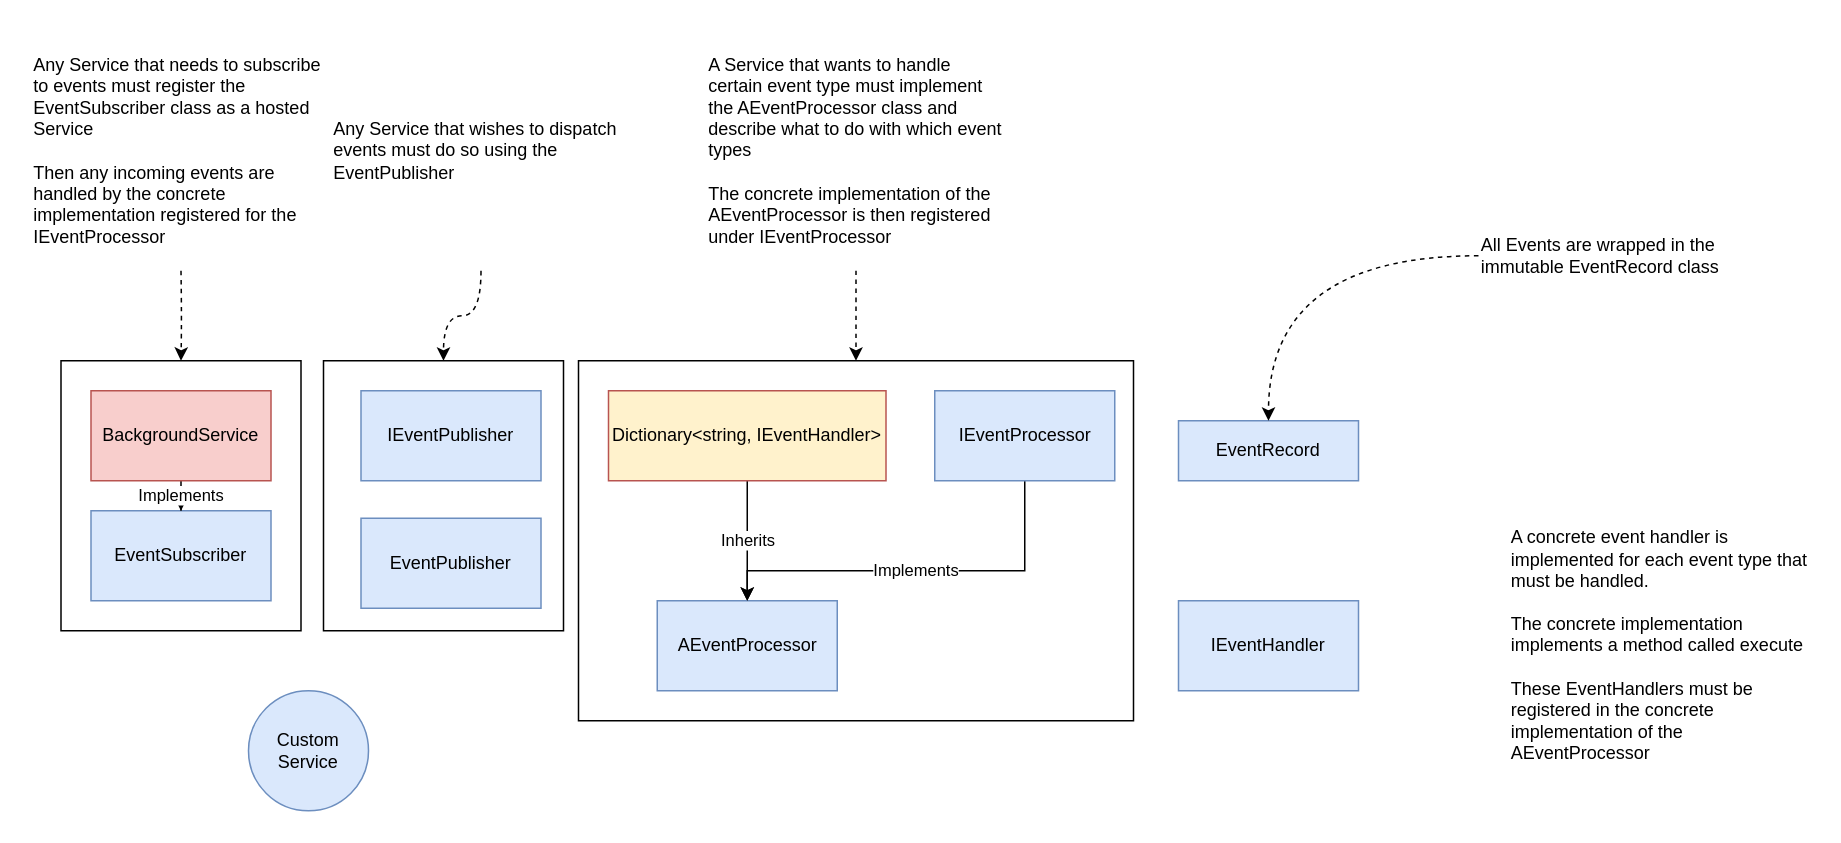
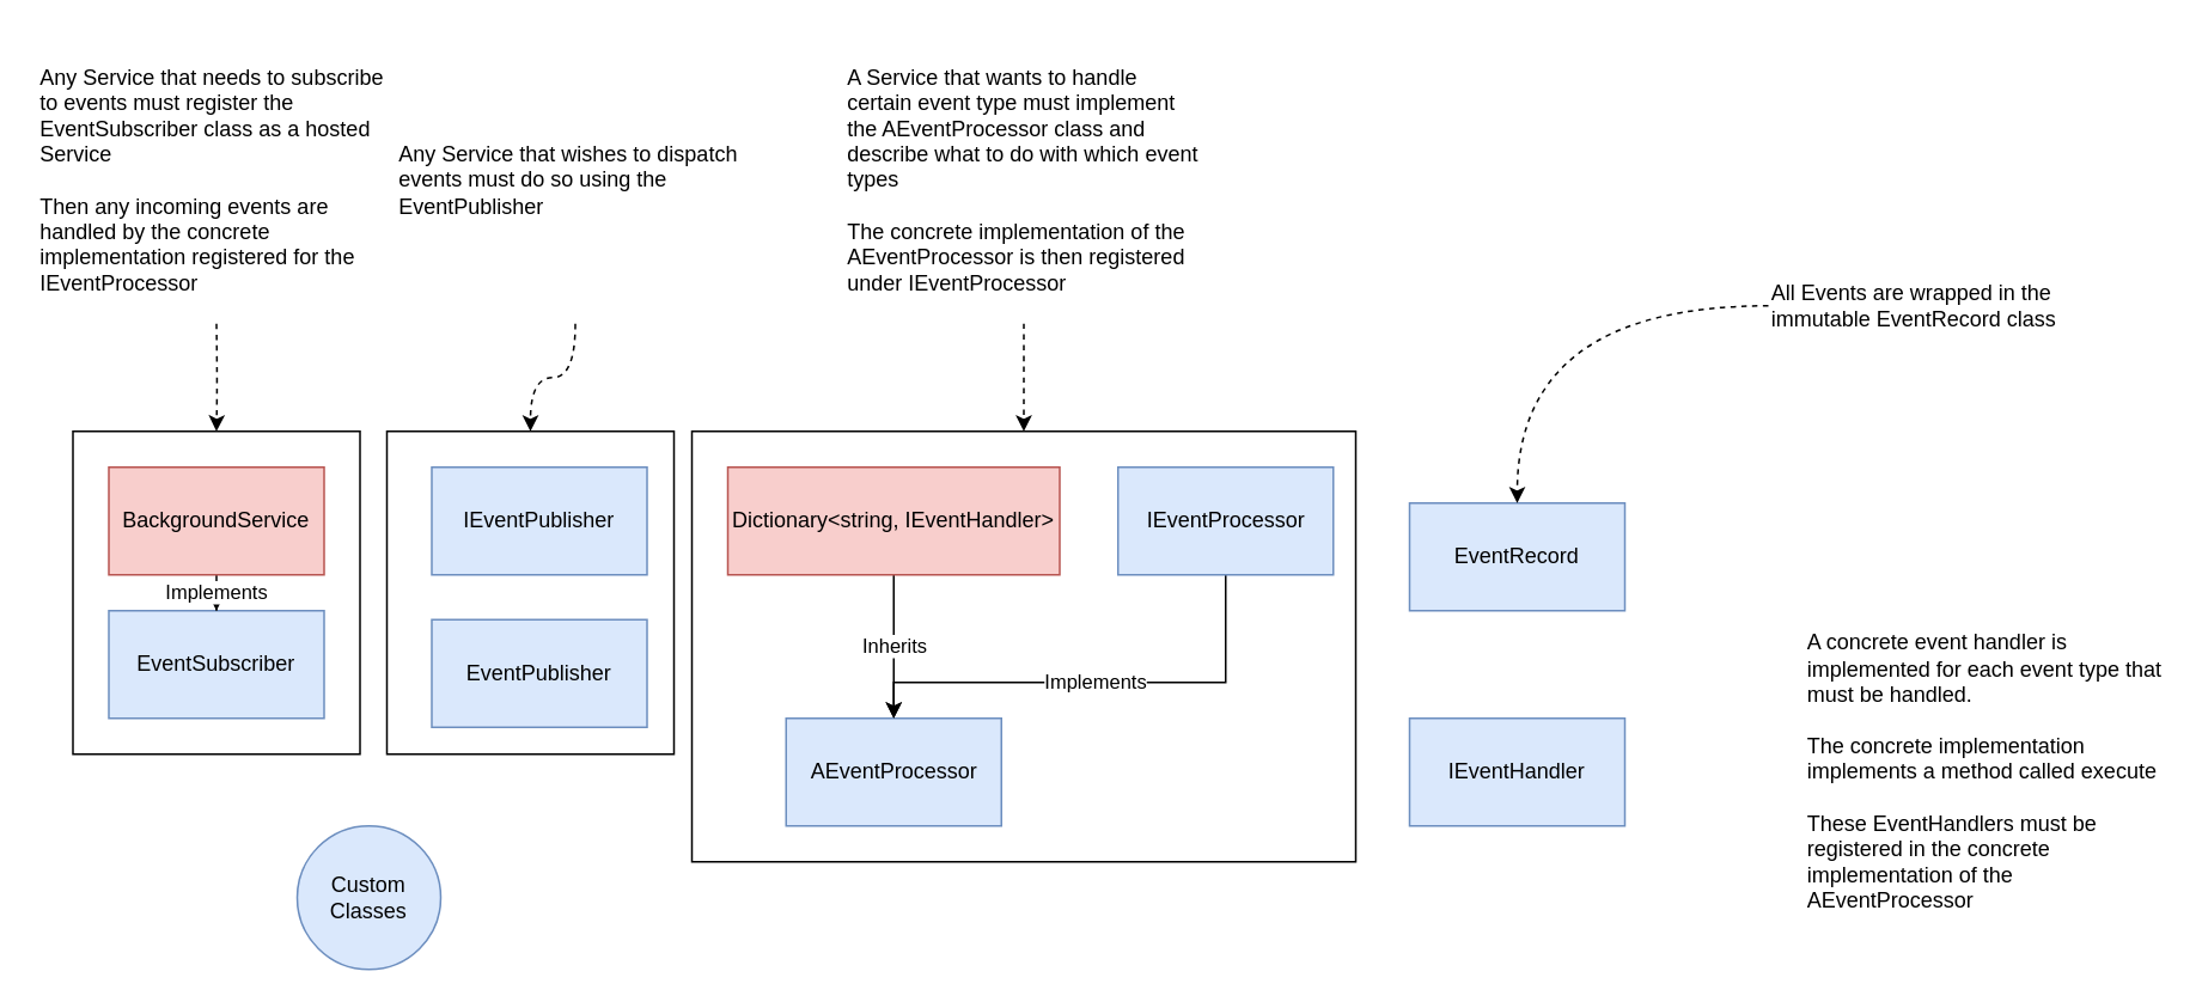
  <mxCell id="0" />
  <mxCell id="1" parent="0" />
  <mxCell id="2" value="" style="rounded=0;whiteSpace=wrap;html=1;" vertex="1" parent="1"><mxGeometry x="215" y="240" width="160" height="180" as="geometry" /></mxCell>
  <mxCell id="3" value="" style="rounded=0;whiteSpace=wrap;html=1;" vertex="1" parent="1"><mxGeometry x="385" y="240" width="370" height="240" as="geometry" /></mxCell>
  <mxCell id="4" value="" style="rounded=0;whiteSpace=wrap;html=1;" vertex="1" parent="1"><mxGeometry x="40" y="240" width="160" height="180" as="geometry" /></mxCell>
  <mxCell id="5" value="&lt;div&gt;EventPublisher&lt;/div&gt;" style="rounded=0;whiteSpace=wrap;html=1;fillColor=#dae8fc;strokeColor=#6c8ebf;" vertex="1" parent="1"><mxGeometry x="240" y="345" width="120" height="60" as="geometry" /></mxCell>
  <mxCell id="6" value="&lt;div&gt;EventSubscriber&lt;/div&gt;" style="rounded=0;whiteSpace=wrap;html=1;fillColor=#dae8fc;strokeColor=#6c8ebf;" vertex="1" parent="1"><mxGeometry x="60" y="340" width="120" height="60" as="geometry" /></mxCell>
  <mxCell id="7" value="IEventPublisher" style="rounded=0;whiteSpace=wrap;html=1;fillColor=#dae8fc;strokeColor=#6c8ebf;" vertex="1" parent="1"><mxGeometry x="240" y="260" width="120" height="60" as="geometry" /></mxCell>
  <mxCell id="8" value="&lt;div&gt;AEventProcessor&lt;/div&gt;" style="rounded=0;whiteSpace=wrap;html=1;fillColor=#dae8fc;strokeColor=#6c8ebf;" vertex="1" parent="1"><mxGeometry x="437.5" y="400" width="120" height="60" as="geometry" /></mxCell>
- <mxCell id="9" value="&lt;div&gt;EventRecord&lt;/div&gt;" style="rounded=0;whiteSpace=wrap;html=1;fillColor=#dae8fc;strokeColor=#6c8ebf;" vertex="1" parent="1"><mxGeometry x="785" y="280" width="120" height="40" as="geometry" /></mxCell>
+ <mxCell id="9" value="&lt;div&gt;EventRecord&lt;/div&gt;" style="rounded=0;whiteSpace=wrap;html=1;fillColor=#dae8fc;strokeColor=#6c8ebf;" vertex="1" parent="1"><mxGeometry x="785" y="280" width="120" height="60" as="geometry" /></mxCell>
  <mxCell id="10" value="IEventHandler" style="rounded=0;whiteSpace=wrap;html=1;fillColor=#dae8fc;strokeColor=#6c8ebf;" vertex="1" parent="1"><mxGeometry x="785" y="400" width="120" height="60" as="geometry" /></mxCell>
  <mxCell id="11" value="Implements" style="edgeStyle=orthogonalEdgeStyle;rounded=0;orthogonalLoop=1;jettySize=auto;html=1;entryX=0.5;entryY=0;entryDx=0;entryDy=0;" edge="1" parent="1" source="12" target="8"><mxGeometry relative="1" as="geometry"><Array as="points"><mxPoint x="682.5" y="380" /><mxPoint x="497.5" y="380" /></Array></mxGeometry></mxCell>
  <mxCell id="12" value="IEventProcessor" style="rounded=0;whiteSpace=wrap;html=1;fillColor=#dae8fc;strokeColor=#6c8ebf;" vertex="1" parent="1"><mxGeometry x="622.5" y="260" width="120" height="60" as="geometry" /></mxCell>
  <mxCell id="13" value="Implements" style="edgeStyle=orthogonalEdgeStyle;rounded=0;orthogonalLoop=1;jettySize=auto;html=1;dashed=1;" edge="1" parent="1" source="14" target="6"><mxGeometry relative="1" as="geometry" /></mxCell>
  <mxCell id="14" value="BackgroundService" style="rounded=0;whiteSpace=wrap;html=1;fillColor=#f8cecc;strokeColor=#b85450;" vertex="1" parent="1"><mxGeometry x="60" y="260" width="120" height="60" as="geometry" /></mxCell>
- <mxCell id="15" value="Custom Service" style="ellipse;whiteSpace=wrap;html=1;aspect=fixed;fillColor=#dae8fc;strokeColor=#6c8ebf;" vertex="1" parent="1"><mxGeometry x="165" y="460" width="80" height="80" as="geometry" /></mxCell>
+ <mxCell id="15" value="Custom Classes" style="ellipse;whiteSpace=wrap;html=1;aspect=fixed;fillColor=#dae8fc;strokeColor=#6c8ebf;" vertex="1" parent="1"><mxGeometry x="165" y="460" width="80" height="80" as="geometry" /></mxCell>
  <mxCell id="16" value="Inherits" style="edgeStyle=orthogonalEdgeStyle;rounded=0;orthogonalLoop=1;jettySize=auto;html=1;entryX=0.5;entryY=0;entryDx=0;entryDy=0;" edge="1" parent="1" source="17" target="8"><mxGeometry relative="1" as="geometry" /></mxCell>
- <mxCell id="17" value="Dictionary&amp;lt;string, IEventHandler&amp;gt;" style="rounded=0;whiteSpace=wrap;html=1;fillColor=#fff2cc;strokeColor=#b85450;" vertex="1" parent="1"><mxGeometry x="405" y="260" width="185" height="60" as="geometry" /></mxCell>
+ <mxCell id="17" value="Dictionary&amp;lt;string, IEventHandler&amp;gt;" style="rounded=0;whiteSpace=wrap;html=1;fillColor=#f8cecc;strokeColor=#b85450;" vertex="1" parent="1"><mxGeometry x="405" y="260" width="185" height="60" as="geometry" /></mxCell>
  <mxCell id="18" style="edgeStyle=orthogonalEdgeStyle;orthogonalLoop=1;jettySize=auto;html=1;curved=1;dashed=1;entryX=0.5;entryY=0;entryDx=0;entryDy=0;" edge="1" parent="1" target="4"><mxGeometry relative="1" as="geometry"><mxPoint x="120" y="180" as="sourcePoint" /><mxPoint x="195" y="210" as="targetPoint" /></mxGeometry></mxCell>
  <mxCell id="19" value="&lt;div align=&quot;left&quot;&gt;Any Service that needs to subscribe to events must register the EventSubscriber class as a hosted Service&lt;br&gt;&lt;/div&gt;&lt;div align=&quot;left&quot;&gt;&lt;br&gt;&lt;/div&gt;&lt;div align=&quot;left&quot;&gt;Then any incoming events are handled by the concrete implementation registered for the IEventProcessor&lt;br&gt;&lt;/div&gt;" style="text;html=1;strokeColor=none;fillColor=none;align=left;verticalAlign=middle;whiteSpace=wrap;rounded=0;" vertex="1" parent="1"><mxGeometry x="20" y="20" width="200" height="160" as="geometry" /></mxCell>
  <mxCell id="20" style="edgeStyle=orthogonalEdgeStyle;curved=1;orthogonalLoop=1;jettySize=auto;html=1;dashed=1;" edge="1" parent="1" source="21" target="3"><mxGeometry relative="1" as="geometry" /></mxCell>
  <mxCell id="21" value="A Service that wants to handle certain event type must implement the AEventProcessor class and describe what to do with which event types&lt;br&gt;&lt;br&gt;The concrete implementation of the AEventProcessor is then registered under IEventProcessor" style="text;html=1;strokeColor=none;fillColor=none;align=left;verticalAlign=middle;whiteSpace=wrap;rounded=0;" vertex="1" parent="1"><mxGeometry x="470" y="20" width="200" height="160" as="geometry" /></mxCell>
  <mxCell id="22" value="A concrete event handler is implemented for each event type that must be handled. &lt;br&gt;&lt;br&gt;&lt;div&gt;The concrete implementation implements a method called execute&lt;/div&gt;&lt;div&gt;&lt;br&gt;&lt;/div&gt;&lt;div&gt;These EventHandlers must be registered in the concrete implementation of the AEventProcessor&lt;br&gt;&lt;/div&gt;" style="text;html=1;strokeColor=none;fillColor=none;align=left;verticalAlign=middle;whiteSpace=wrap;rounded=0;" vertex="1" parent="1"><mxGeometry x="1005" y="350" width="200" height="160" as="geometry" /></mxCell>
  <mxCell id="23" style="edgeStyle=orthogonalEdgeStyle;curved=1;orthogonalLoop=1;jettySize=auto;html=1;entryX=0.5;entryY=0;entryDx=0;entryDy=0;dashed=1;" edge="1" parent="1" source="24" target="2"><mxGeometry relative="1" as="geometry" /></mxCell>
  <mxCell id="24" value="Any Service that wishes to dispatch events must do so using the EventPublisher" style="text;html=1;strokeColor=none;fillColor=none;align=left;verticalAlign=middle;whiteSpace=wrap;rounded=0;" vertex="1" parent="1"><mxGeometry x="220" y="20" width="200" height="160" as="geometry" /></mxCell>
  <mxCell id="25" style="edgeStyle=orthogonalEdgeStyle;curved=1;orthogonalLoop=1;jettySize=auto;html=1;dashed=1;" edge="1" parent="1" source="26" target="9"><mxGeometry relative="1" as="geometry" /></mxCell>
  <mxCell id="26" value="All Events are wrapped in the immutable EventRecord class" style="text;html=1;strokeColor=none;fillColor=none;align=left;verticalAlign=middle;whiteSpace=wrap;rounded=0;" vertex="1" parent="1"><mxGeometry x="985" y="90" width="200" height="160" as="geometry" /></mxCell>
